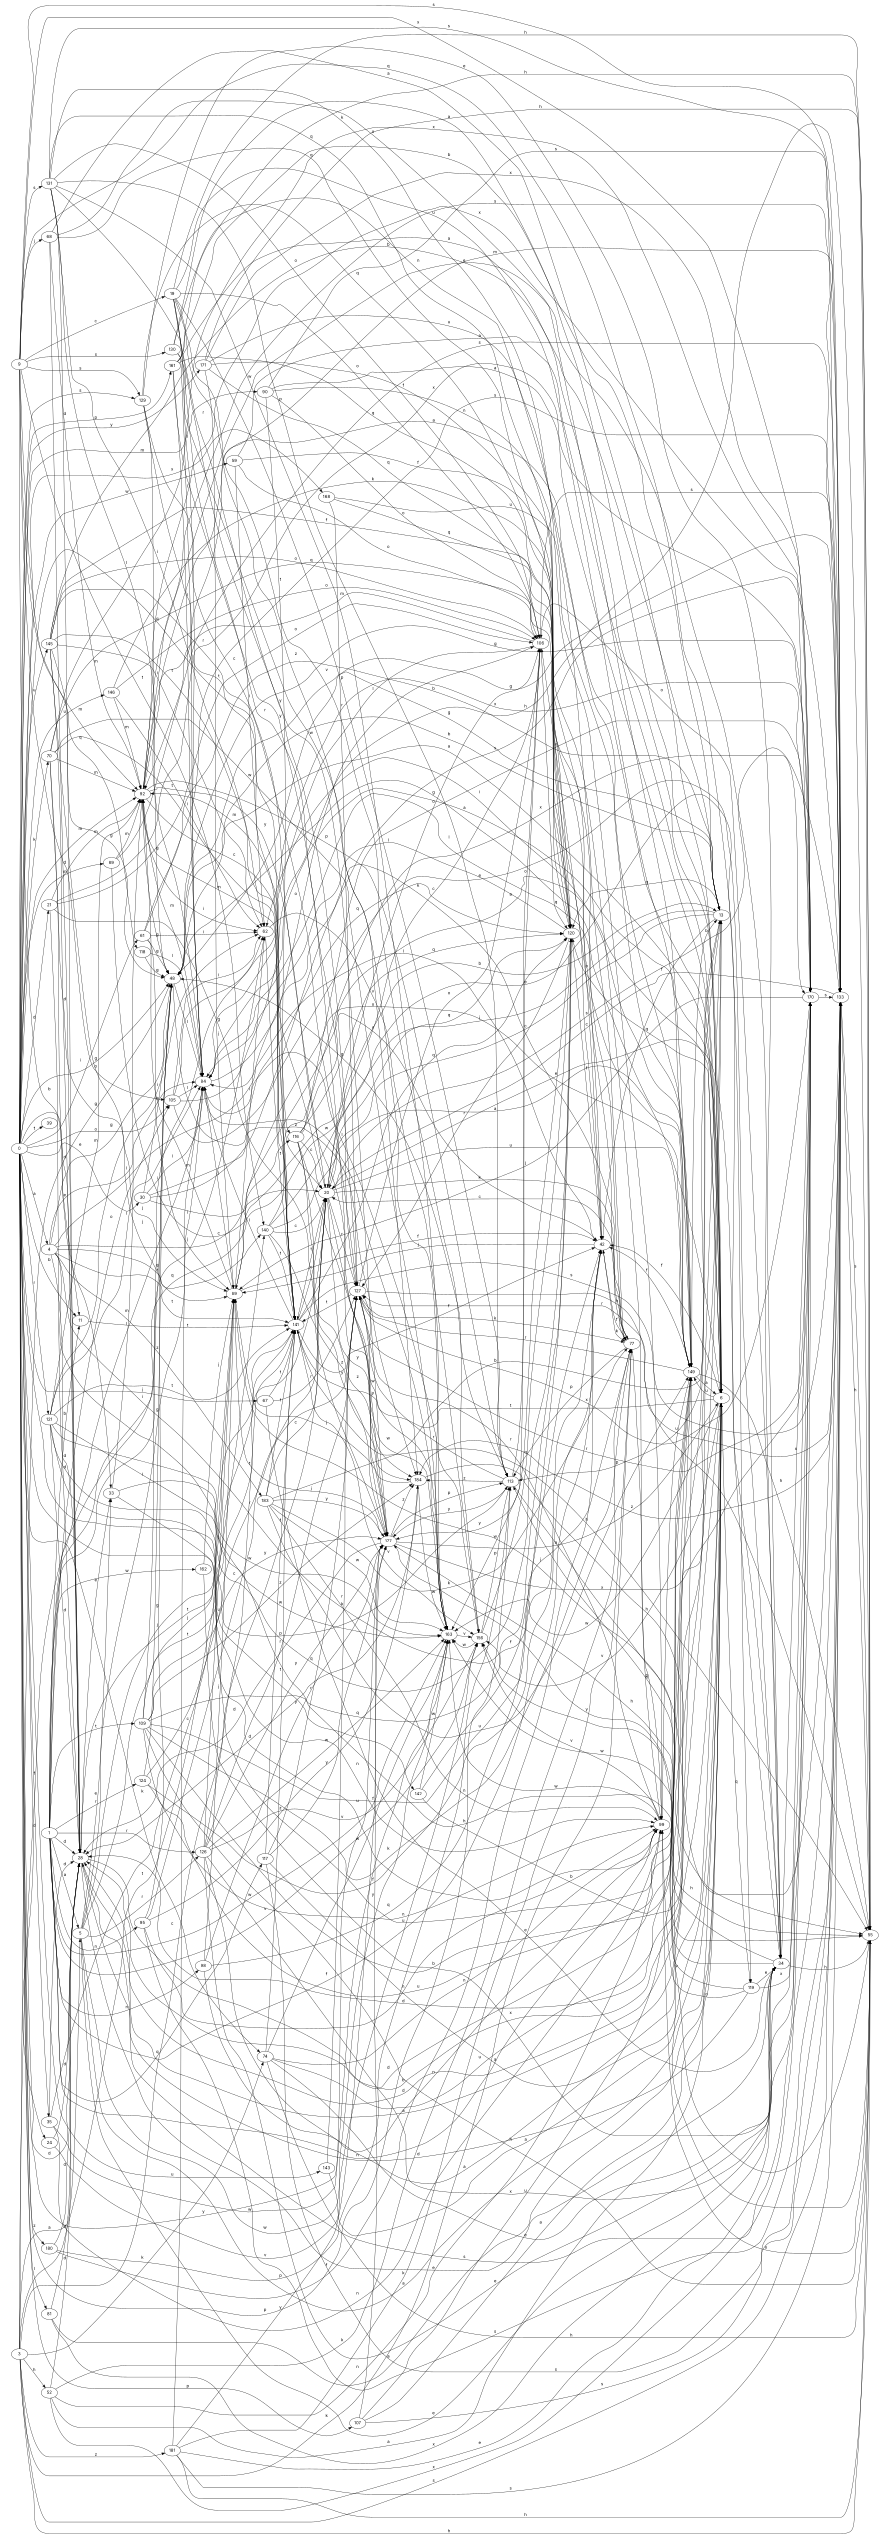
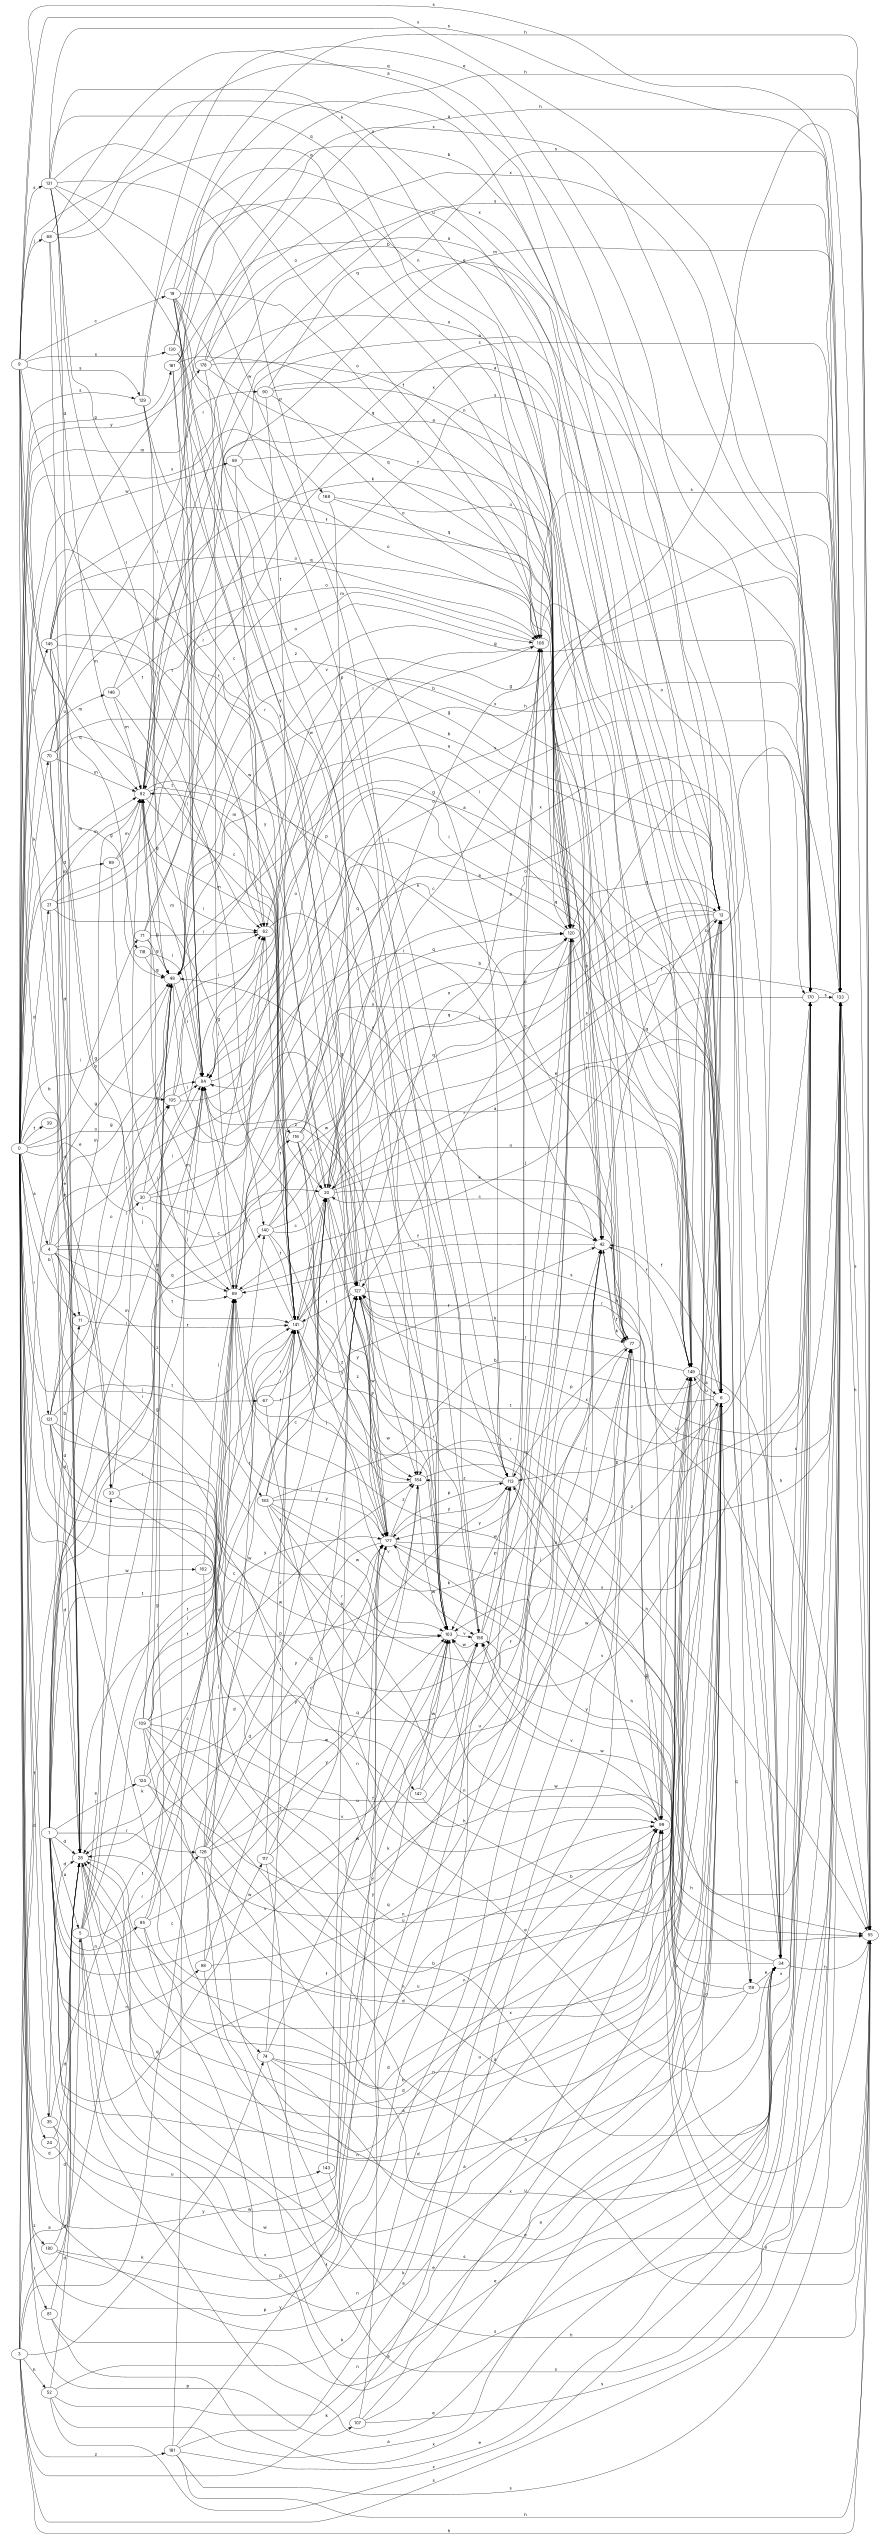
  strict digraph {
    fontname=Inter
    rankdir=LR
    node [fontname=Inter]
    edge [fontname=Inter]
    0
    4
    11
    21
    24
    n6 [label=28]
    30
    33
    35
    39
    48
    59
-   61
+   61 [label=71]
    67
    70
    74
    81
    89
    90
    92
    105
    107
    113
    116
    121
    129
    142
    143
    145
    146
    149
    161
    168
-   171
+   171 [label=178]
    177
    180
    84
    140
    55
    77
    106
    141
    183
    170
    156
    133
    6
    34
    13
    42
    120
    163
    99
    20
    184
    62
    69
    127
    1
    5
    95
    98
    117
    124
    126
    n66 [label=109]
    162
    n68 [label=9]
    19
    68
    118
    119
    130
    131
    3
    52
    181
    0 -> 4 [label=a]
    0 -> 11 [label=b]
    0 -> 21 [label=d]
    0 -> 24 [label=d]
    0 -> n6 [label=d]
    0 -> 30 [label=e]
    0 -> 33 [label=e]
    0 -> 35 [label=f]
    0 -> 39 [label=f]
    0 -> 48 [label=g]
    0 -> 59 [label=w]
    0 -> 61 [label=i]
    0 -> 67 [label=j]
    0 -> 70 [label=k]
    0 -> 74 [label=k]
    0 -> 81 [label=l]
    0 -> 89 [label=m]
    0 -> 90 [label=m]
    0 -> 92 [label=m]
    0 -> 105 [label=o]
    0 -> 107 [label=p]
    0 -> 113 [label=p]
    0 -> 116 [label=q]
    0 -> 121 [label=r]
    0 -> 129 [label=s]
    0 -> 142 [label=u]
    0 -> 143 [label=u]
    0 -> 145 [label=u]
    0 -> 146 [label=u]
    0 -> 149 [label=u]
    0 -> 161 [label=p]
    0 -> 168 [label=x]
    0 -> 171 [label=y]
    0 -> 177 [label=y]
    0 -> 180 [label=z]
    4 -> n6 [label=d]
    4 -> 48 [label=g]
    4 -> 149 [label=u]
    4 -> 84 [label=l]
    4 -> 140 [label=t]
    4 -> 55 [label=h]
    4 -> 77 [label=k]
    4 -> 106 [label=o]
    4 -> 141 [label=t]
    4 -> 183 [label=z]
    11 -> 141 [label=t]
    21 -> n6 [label=d]
    21 -> 92 [label=m]
    21 -> 177 [label=g]
    21 -> 106 [label=o]
    21 -> 170 [label=x]
    24 -> n6 [label=d]
    24 -> 156 [label=v]
    n6 -> 141 [label=t]
    n6 -> 133 [label=s]
    n6 -> 6 [label=a]
    n6 -> 34 [label=e]
    n6 -> 13 [label=b]
    30 -> 48 [label=g]
    30 -> 84 [label=l]
    30 -> 133 [label=s]
    30 -> 42 [label=f]
    30 -> 120 [label=q]
    33 -> 92 [label=m]
    33 -> 149 [label=u]
    33 -> 163 [label=w]
    35 -> n6 [label=d]
    35 -> 163 [label=w]
    35 -> 99 [label=n]
    35 -> 20 [label=c]
    48 -> 84 [label=l]
    48 -> 6 [label=a]
    48 -> 13 [label=b]
    48 -> 184 [label=z]
    59 -> 106 [label=o]
    59 -> 6 [label=a]
    59 -> 42 [label=f]
    59 -> 62 [label=i]
    61 -> 48 [label=g]
    61 -> 133 [label=s]
    61 -> 13 [label=b]
    61 -> 62 [label=i]
    61 -> 69 [label=j]
    67 -> 141 [label=t]
    67 -> 34 [label=e]
    67 -> 127 [label=r]
    70 -> n6 [label=d]
    70 -> 92 [label=m]
    70 -> 141 [label=t]
    70 -> 170 [label=x]
    70 -> 120 [label=q]
    70 -> 163 [label=w]
    70 -> 69 [label=j]
    74 -> 149 [label=u]
    74 -> 55 [label=h]
    74 -> 141 [label=t]
    74 -> 34 [label=e]
    74 -> 163 [label=w]
    74 -> 99 [label=n]
    81 -> n6 [label=d]
    81 -> 170 [label=x]
    81 -> 6 [label=a]
    89 -> 92 [label=m]
    89 -> 133 [label=s]
    89 -> 20 [label=c]
    90 -> 106 [label=o]
    90 -> 141 [label=t]
    90 -> 133 [label=s]
    90 -> 6 [label=a]
    90 -> 99 [label=n]
    92 -> 48 [label=g]
    92 -> 113 [label=p]
    92 -> 177 [label=y]
    92 -> 170 [label=x]
    92 -> 133 [label=s]
    92 -> 6 [label=a]
    92 -> 34 [label=e]
    92 -> 20 [label=c]
    92 -> 62 [label=i]
    105 -> 84 [label=l]
    105 -> 55 [label=h]
    105 -> 170 [label=x]
    105 -> 34 [label=e]
    105 -> 62 [label=i]
    107 -> 149 [label=u]
    107 -> 177 [label=y]
    107 -> 133 [label=s]
    107 -> 6 [label=a]
    113 -> 48 [label=g]
    113 -> 177 [label=y]
    113 -> 55 [label=h]
    113 -> 106 [label=o]
    113 -> 184 [label=z]
    113 -> 127 [label=r]
    116 -> 177 [label=y]
    116 -> 170 [label=x]
    116 -> 6 [label=a]
    116 -> 120 [label=q]
    116 -> 163 [label=w]
    116 -> 20 [label=c]
    116 -> 184 [label=z]
    121 -> n6 [label=d]
    121 -> 92 [label=m]
    121 -> 113 [label=p]
    121 -> 84 [label=l]
    121 -> 141 [label=t]
    121 -> 120 [label=q]
    121 -> 163 [label=w]
    121 -> 99 [label=n]
    121 -> 62 [label=i]
    129 -> 48 [label=g]
    129 -> 141 [label=t]
    129 -> 34 [label=e]
    129 -> 120 [label=q]
    129 -> 20 [label=c]
    142 -> 13 [label=b]
    142 -> 42 [label=f]
    142 -> 163 [label=w]
    143 -> 6 [label=a]
    143 -> 127 [label=r]
    145 -> n6 [label=d]
    145 -> 48 [label=g]
    145 -> 106 [label=o]
    145 -> 141 [label=t]
    145 -> 13 [label=b]
    145 -> 42 [label=f]
    145 -> 62 [label=i]
    145 -> 69 [label=j]
    145 -> 127 [label=r]
    146 -> 92 [label=m]
    146 -> 77 [label=k]
    146 -> 106 [label=o]
    146 -> 62 [label=i]
    149 -> n6 [label=d]
    149 -> 48 [label=g]
    149 -> 84 [label=l]
    149 -> 55 [label=h]
    149 -> 6 [label=a]
    149 -> 13 [label=b]
    149 -> 42 [label=f]
    149 -> 62 [label=i]
    149 -> 127 [label=r]
    161 -> 177 [label=y]
    161 -> 84 [label=l]
    161 -> 55 [label=h]
    161 -> 6 [label=a]
    161 -> 13 [label=b]
    161 -> 120 [label=q]
    168 -> 149 [label=u]
    168 -> 120 [label=q]
    168 -> 127 [label=r]
    171 -> 149 [label=u]
    171 -> 55 [label=h]
    171 -> 170 [label=x]
    171 -> 42 [label=f]
    171 -> 120 [label=q]
    171 -> 69 [label=j]
    177 -> n6 [label=d]
    177 -> 113 [label=p]
    177 -> 55 [label=h]
    177 -> 170 [label=x]
    177 -> 6 [label=a]
    177 -> 184 [label=z]
    177 -> 69 [label=j]
    180 -> n6 [label=d]
    180 -> 113 [label=p]
    180 -> 42 [label=f]
    84 -> 92 [label=m]
    84 -> 77 [label=k]
    84 -> 6 [label=a]
    84 -> 163 [label=w]
    84 -> 69 [label=j]
    140 -> 141 [label=t]
    140 -> 170 [label=x]
    140 -> 6 [label=a]
    140 -> 34 [label=e]
    140 -> 20 [label=c]
    140 -> 184 [label=z]
    55 -> 156 [label=v]
    55 -> 133 [label=s]
    55 -> 99 [label=n]
    77 -> 113 [label=p]
    77 -> 106 [label=o]
    77 -> 42 [label=f]
    77 -> 99 [label=n]
    77 -> 20 [label=c]
    106 -> 92 [label=m]
    106 -> 84 [label=l]
    106 -> 133 [label=s]
    106 -> 120 [label=q]
    106 -> 163 [label=w]
    106 -> 20 [label=c]
    141 -> 92 [label=m]
    141 -> 84 [label=l]
    141 -> 55 [label=h]
    141 -> 156 [label=v]
    141 -> 133 [label=s]
    141 -> 42 [label=f]
    141 -> 120 [label=q]
    141 -> 20 [label=c]
    183 -> 149 [label=u]
    183 -> 177 [label=y]
    183 -> 77 [label=k]
    183 -> 141 [label=t]
    183 -> 13 [label=b]
    183 -> 163 [label=w]
    183 -> 99 [label=n]
    183 -> 20 [label=c]
    170 -> 48 [label=g]
    170 -> 133 [label=s]
    170 -> 69 [label=j]
    170 -> 127 [label=r]
    156 -> 113 [label=p]
    156 -> 84 [label=l]
    156 -> 120 [label=q]
    156 -> 163 [label=w]
    133 -> 48 [label=g]
    133 -> 92 [label=m]
    133 -> 55 [label=h]
    133 -> 20 [label=c]
    133 -> 184 [label=z]
    133 -> 69 [label=j]
    133 -> 127 [label=r]
    6 -> n6 [label=d]
    6 -> 149 [label=u]
    6 -> 141 [label=t]
    6 -> 156 [label=v]
    6 -> 42 [label=f]
    6 -> 120 [label=q]
    6 -> 163 [label=w]
    6 -> 119 [label=q]
    34 -> 113 [label=p]
    34 -> 177 [label=y]
    34 -> 55 [label=h]
    34 -> 106 [label=o]
    34 -> 170 [label=x]
    13 -> n6 [label=d]
    13 -> 48 [label=g]
    13 -> 113 [label=p]
    13 -> 42 [label=f]
    13 -> 120 [label=q]
    13 -> 20 [label=c]
    13 -> 69 [label=j]
    42 -> 84 [label=l]
    42 -> 77 [label=k]
    42 -> 69 [label=j]
    120 -> 177 [label=y]
    120 -> 84 [label=l]
    120 -> 42 [label=f]
    120 -> 127 [label=r]
    163 -> 156 [label=v]
    99 -> 149 [label=u]
    99 -> 156 [label=v]
    99 -> 163 [label=w]
    99 -> 127 [label=r]
    20 -> 92 [label=m]
    20 -> 149 [label=u]
    20 -> 177 [label=y]
    20 -> 77 [label=k]
    20 -> 106 [label=o]
    20 -> 141 [label=t]
    20 -> 133 [label=s]
    20 -> 34 [label=e]
    20 -> 120 [label=q]
    20 -> 163 [label=w]
    20 -> 127 [label=r]
    184 -> n6 [label=d]
    184 -> 55 [label=h]
    184 -> 163 [label=w]
    184 -> 69 [label=j]
    62 -> 141 [label=t]
    62 -> 156 [label=v]
    69 -> 92 [label=m]
    69 -> 13 [label=b]
    69 -> 42 [label=f]
    69 -> 62 [label=i]
    127 -> 177 [label=y]
    127 -> 55 [label=h]
    127 -> 77 [label=k]
    127 -> 106 [label=o]
    127 -> 141 [label=t]
    127 -> 170 [label=x]
    1 -> 11 [label=b]
    1 -> n6 [label=d]
    1 -> 105 [label=o]
    1 -> 116 [label=q]
    1 -> 84 [label=l]
    1 -> 156 [label=v]
    1 -> 42 [label=f]
    1 -> 163 [label=w]
    1 -> 99 [label=n]
    1 -> 62 [label=i]
    1 -> 5 [label=a]
    1 -> 95 [label=n]
    1 -> 98 [label=n]
    1 -> 117 [label=q]
    1 -> 124 [label=r]
    1 -> 126 [label=r]
-   1 -> n66 [label=t]
+   1 -> 69 [label=t]
    1 -> 162 [label=w]
    5 -> 33 [label=e]
    5 -> 84 [label=l]
    5 -> 141 [label=t]
    5 -> 6 [label=a]
    5 -> 34 [label=e]
    5 -> 163 [label=w]
    5 -> 69 [label=j]
    5 -> 126 [label=r]
    95 -> 48 [label=g]
    95 -> 133 [label=s]
    95 -> 99 [label=n]
    95 -> 20 [label=c]
    95 -> 184 [label=z]
    98 -> 177 [label=y]
    98 -> 120 [label=q]
    98 -> 99 [label=n]
    98 -> 69 [label=j]
    117 -> 177 [label=y]
    117 -> 141 [label=t]
    117 -> 133 [label=s]
    117 -> 6 [label=a]
    117 -> 127 [label=r]
    124 -> 48 [label=g]
    124 -> 42 [label=f]
    124 -> 99 [label=n]
    124 -> 127 [label=r]
    126 -> 177 [label=y]
    126 -> 141 [label=t]
    126 -> 170 [label=x]
    126 -> 156 [label=v]
    126 -> 6 [label=a]
    126 -> 34 [label=e]
    126 -> 163 [label=w]
    126 -> 69 [label=j]
    126 -> 127 [label=r]
    n66 -> 48 [label=g]
    n66 -> 149 [label=u]
    n66 -> 177 [label=y]
    n66 -> 55 [label=h]
    n66 -> 77 [label=k]
    n66 -> 13 [label=b]
    n66 -> 42 [label=f]
    n66 -> 120 [label=q]
    n66 -> 184 [label=z]
    n66 -> 69 [label=j]
    162 -> 170 [label=x]
    162 -> 69 [label=j]
    n68 -> 11 [label=b]
-   n6 -> 33 [label=e]
+   n68 -> 33 [label=e]
    n68 -> 92 [label=m]
    n68 -> 105 [label=o]
    n68 -> 129 [label=s]
    n68 -> 140 [label=t]
    n68 -> 170 [label=x]
    n68 -> 133 [label=s]
    n68 -> 19 [label=c]
    n68 -> 68 [label=j]
    n68 -> 118 [label=q]
    n68 -> 119 [label=q]
    n68 -> 130 [label=s]
    n68 -> 131 [label=s]
    19 -> 113 [label=p]
    19 -> 149 [label=u]
    19 -> 177 [label=y]
    19 -> 84 [label=l]
    19 -> 55 [label=h]
    19 -> 106 [label=o]
    19 -> 156 [label=v]
    19 -> 184 [label=z]
    19 -> 127 [label=r]
    68 -> n6 [label=d]
    68 -> 92 [label=m]
    68 -> 149 [label=u]
    68 -> 6 [label=a]
    68 -> 120 [label=q]
    118 -> 48 [label=g]
    118 -> 84 [label=l]
    119 -> n6 [label=d]
    119 -> 170 [label=x]
    119 -> 34 [label=e]
    119 -> 163 [label=w]
    119 -> 99 [label=n]
    130 -> 84 [label=l]
    130 -> 6 [label=a]
    130 -> 163 [label=w]
    130 -> 99 [label=n]
    131 -> n6 [label=d]
    131 -> 113 [label=p]
    131 -> 84 [label=l]
    131 -> 77 [label=k]
    131 -> 106 [label=o]
    131 -> 133 [label=s]
    131 -> 120 [label=q]
    131 -> 163 [label=w]
    131 -> 62 [label=i]
    131 -> 127 [label=r]
    3 -> 48 [label=g]
    3 -> 74 [label=k]
    3 -> 140 [label=t]
    3 -> 55 [label=h]
    3 -> 77 [label=k]
    3 -> 133 [label=s]
    3 -> 20 [label=c]
    3 -> 62 [label=i]
    3 -> 5 [label=a]
    3 -> 52 [label=h]
    3 -> 181 [label=z]
    52 -> n6 [label=d]
    52 -> 77 [label=k]
    52 -> 170 [label=x]
    52 -> 6 [label=a]
    52 -> 99 [label=n]
    181 -> 177 [label=y]
    181 -> 84 [label=l]
    181 -> 55 [label=h]
    181 -> 77 [label=k]
    181 -> 133 [label=s]
    181 -> 34 [label=e]
  }
